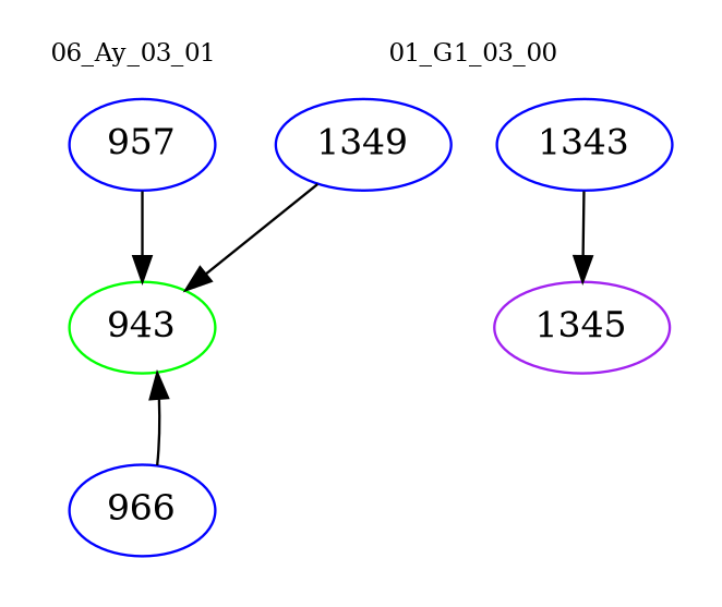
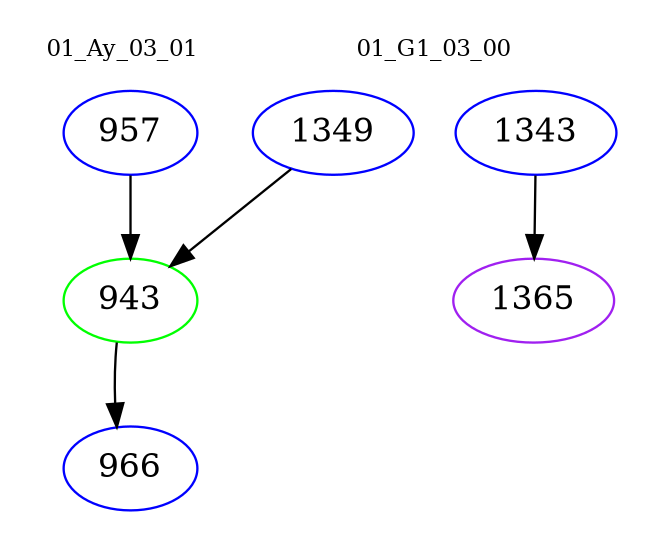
  digraph {
    node [color=blue]
    edge [color=black]
    n1 [label=957]
    n2 [color=green label=943]
    n3 [label=966]
    n4 [label=1349]
    n5 [label=1343]
-   n6 [color=purple label=1345]
+   n6 [color=purple label=1365]
    subgraph cluster_1 {
      color=white
      fontsize=10
-     label="06_Ay_03_01"
+     label="01_Ay_03_01"
      n1
      n2
      n3
    }
    subgraph cluster_2 {
      color=white
      fontsize=10
      label="01_G1_03_00"
      n4
      n5
      n6
    }
    n1 -> n2
-   n3 -> n2
+   n2 -> n3
    n4 -> n2
    n5 -> n6
  }
